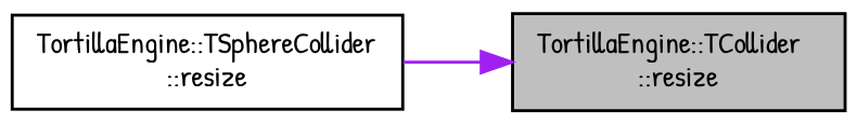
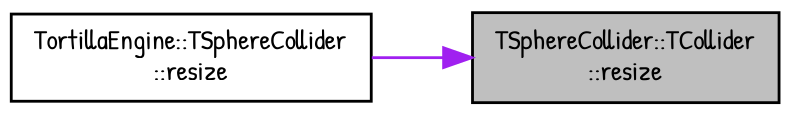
  digraph {
    rankdir=RL
    fontname="Patrick Hand"
    node [color=black fontname="Patrick Hand" fontsize=10 shape=record style=filled]
-   n1 [fillcolor=grey75 fontcolor=black height=0.2 label="TortillaEngine::TCollider\l::resize" width=0.4]
+   n1 [fillcolor=grey75 fontcolor=black height=0.2 label="TSphereCollider::TCollider\l::resize" width=0.4]
    n2 [fillcolor=white height=0.2 label="TortillaEngine::TSphereCollider\l::resize" width=0.4]
    n1 -> n2 [color=purple dir=back fontname="Patrick Hand" fontsize=10 labelfontname=Helvetica labelfontsize=10 style=solid]
  }
